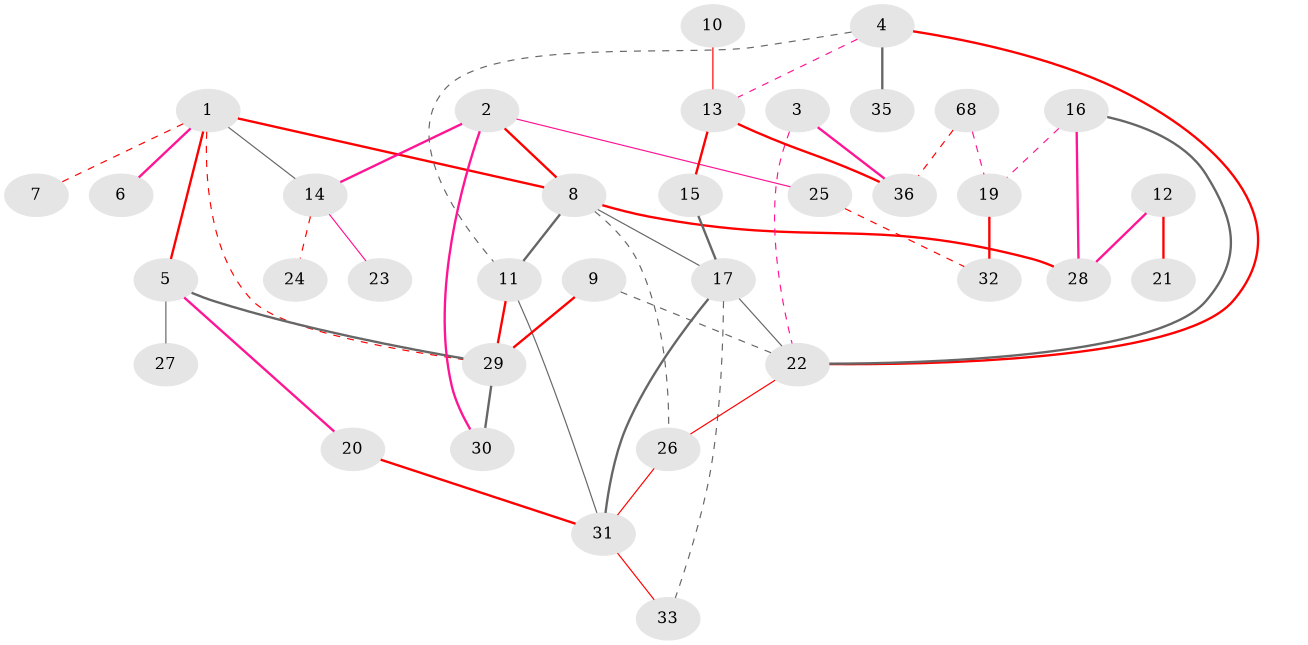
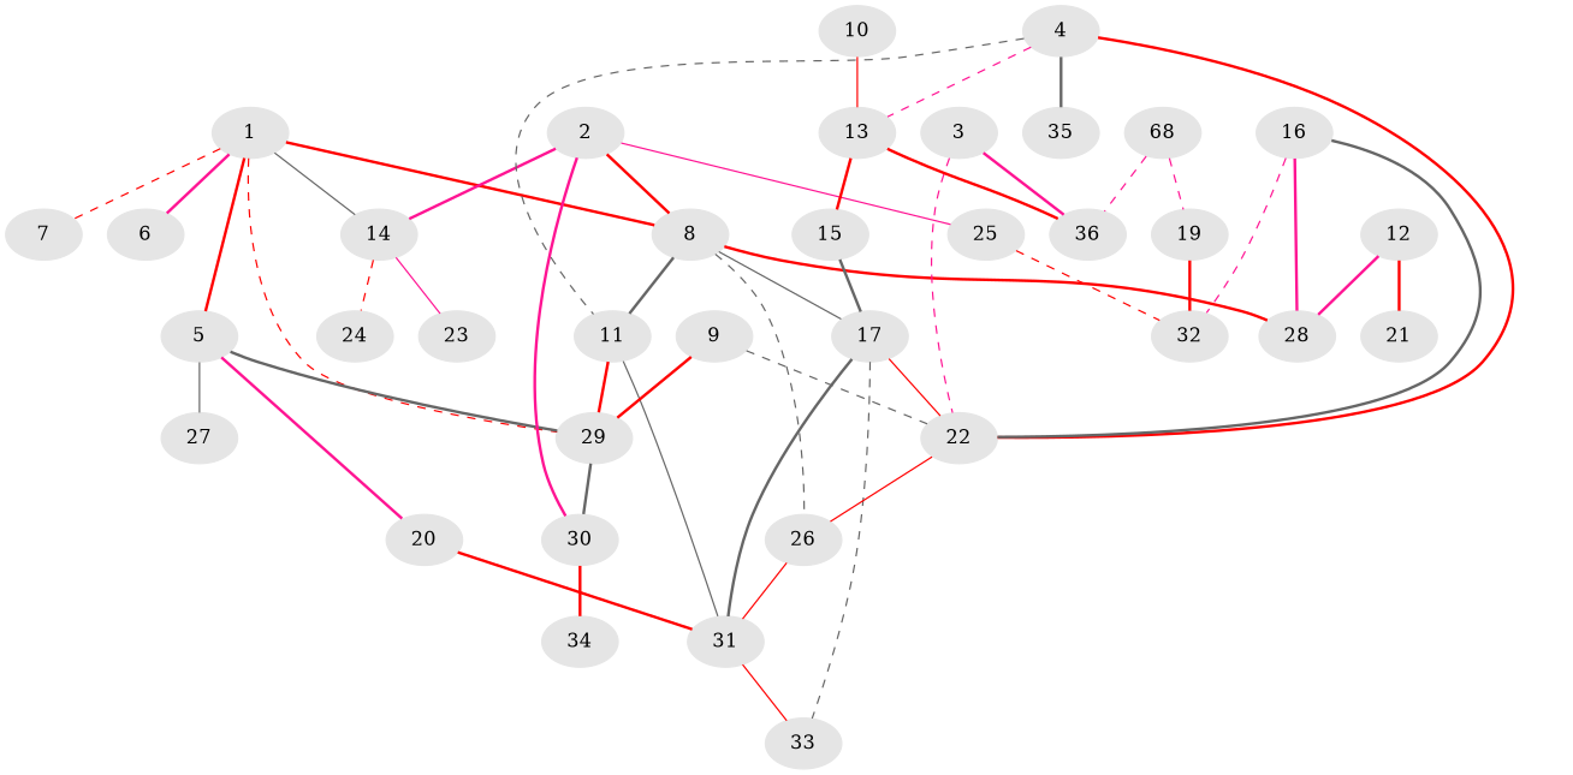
  graph {
    node [color=gray90 style=filled]
    edge [color=red style=bold weight=1.0]
    1
    5
    6
    7
    8
    14
    29
    20
    27
    11
    17
    26
    28
    23
    24
    25
    32
    30
    2
+   34
    3
    22
    36
    4
    13
    35
    31
    15
    33
    9
    10
    12
    21
    16
    n35 [label=68]
    19
    1 -- 5
    1 -- 6 [color=deeppink]
    1 -- 7 [style=dashed]
    1 -- 8
    1 -- 14 [color=gray40 style=solid]
    1 -- 29 [style=dashed]
    5 -- 29 [color=gray40]
    5 -- 20 [color=deeppink]
    5 -- 27 [color=gray40 style=solid]
    8 -- 11 [color=gray40]
    8 -- 17 [color=gray40 style=solid]
    8 -- 26 [color=gray40 style=dashed]
    8 -- 28
    14 -- 23 [color=deeppink style=solid]
    14 -- 24 [style=dashed]
    29 -- 30 [color=gray40]
    20 -- 31
    11 -- 29
    11 -- 31 [color=gray40 style=solid]
-   17 -- 22 [color=gray40 style=solid]
+   17 -- 22 [style=solid]
    17 -- 31 [color=gray40]
    17 -- 33 [color=gray40 style=dashed]
    26 -- 31 [style=solid]
    25 -- 32 [style=dashed]
+   30 -- 34 [weight=2.0]
    2 -- 8
    2 -- 14 [color=deeppink]
    2 -- 25 [color=deeppink style=solid]
    2 -- 30 [color=deeppink]
    3 -- 22 [color=deeppink style=dashed]
    3 -- 36 [color=deeppink]
    22 -- 26 [style=solid]
    4 -- 11 [color=gray40 style=dashed]
    4 -- 22
    4 -- 13 [color=deeppink style=dashed]
    4 -- 35 [color=gray40 weight=2.0]
    13 -- 36 [weight=2.0]
    13 -- 15
    31 -- 33 [style=solid]
    15 -- 17 [color=gray40]
    9 -- 29
    9 -- 22 [color=gray40 style=dashed]
    10 -- 13 [style=solid]
    12 -- 28 [color=deeppink]
    12 -- 21
    16 -- 28 [color=deeppink]
-   16 -- 19 [color=deeppink style=dashed]
+   16 -- 32 [color=deeppink style=dashed]
    16 -- 22 [color=gray40]
-   n35 -- 36 [style=dashed weight=2.0]
+   n35 -- 36 [color=deeppink style=dashed weight=2.0]
    n35 -- 19 [color=deeppink style=dashed]
    19 -- 32
  }
